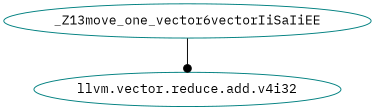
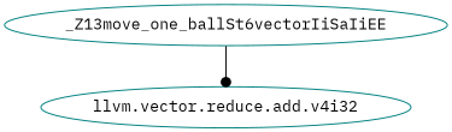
  digraph {
    fontname="IBM Plex Mono"
    node [color=teal fontname="IBM Plex Mono"]
-   n1 [label=_Z13move_one_vector6vectorIiSaIiEE]
+   n1 [label=_Z13move_one_ballSt6vectorIiSaIiEE]
    n2 [label="llvm.vector.reduce.add.v4i32"]
    n1 -> n2 [arrowhead=dot fontname="IBM Plex Mono"]
  }
